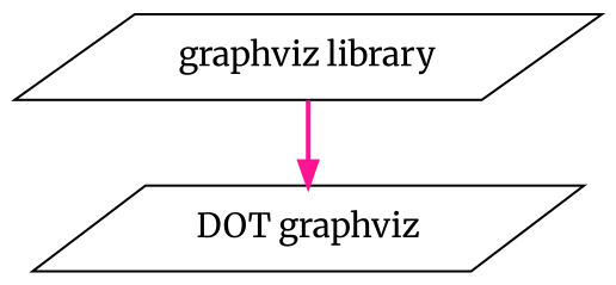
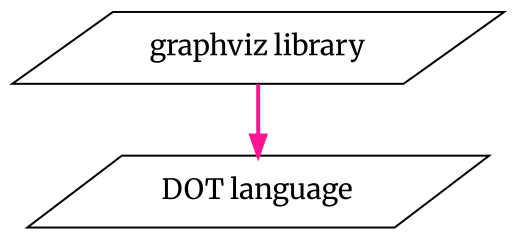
  digraph {
    fontname=Merriweather
    node [shape=parallelogram fontname=Merriweather]
    n1 [label="graphviz library"]
-   n2 [label="DOT graphviz"]
+   n2 [label="DOT language"]
    n1 -> n2 [color=deeppink style=bold fontname=Merriweather]
  }
